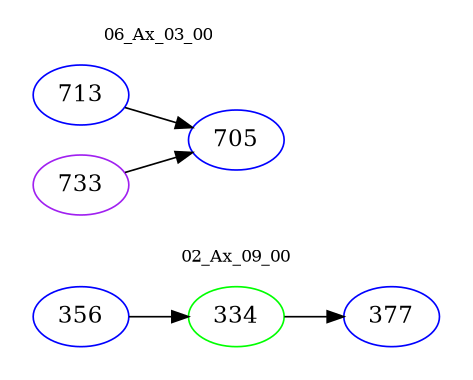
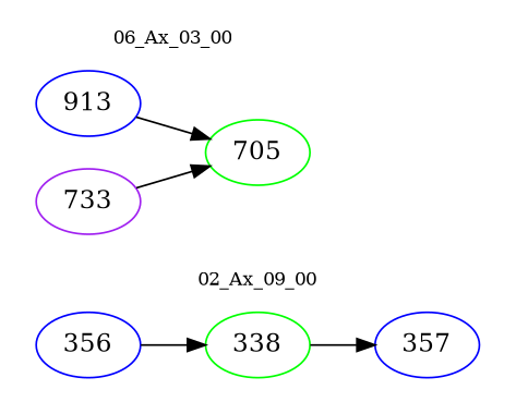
  digraph {
    rankdir=LR
    node [color=blue]
    edge [color=black]
    n1 [label=356]
-   n2 [color=green label=334]
-   n3 [label=377]
-   n4 [label=713]
-   n5 [label=705]
+   n2 [color=green label=338]
+   n3 [label=357]
+   n4 [label=913]
+   n5 [color=green label=705]
    n6 [color=purple label=733]
    subgraph cluster_1 {
      color=white
      fontsize=10
      label="02_Ax_09_00"
      n1
      n2
      n3
    }
    subgraph cluster_2 {
      color=white
      fontsize=10
      label="06_Ax_03_00"
      n4
      n5
      n6
    }
    n1 -> n2
    n2 -> n3
    n4 -> n5
    n6 -> n5
  }
